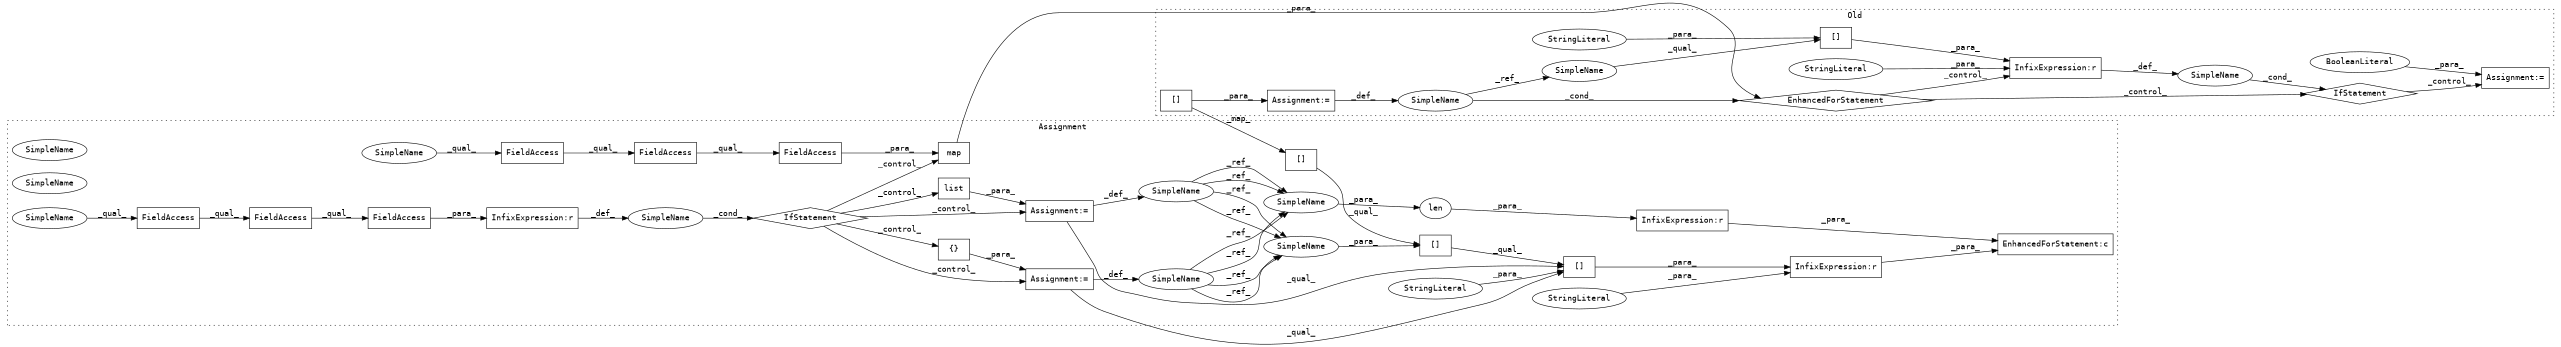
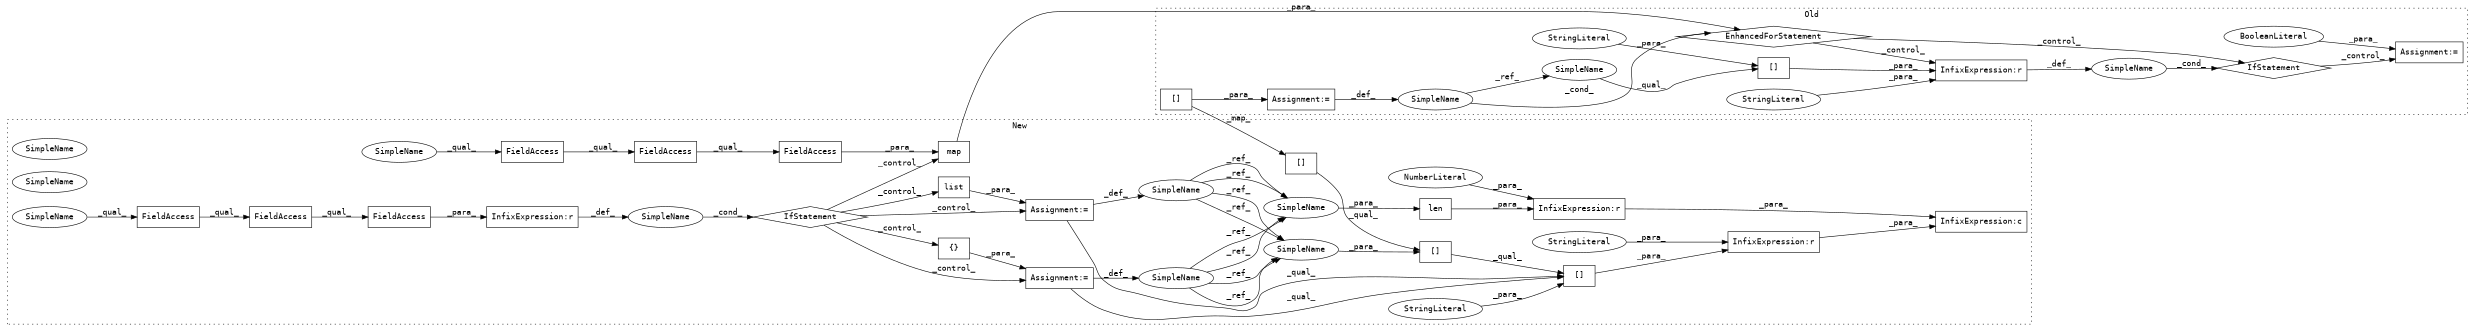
  digraph {
    fontname="DejaVu Sans Mono"
    rankdir=LR
    node [a=42 fontname="DejaVu Sans Mono" l=4 s=10063 shape=box]
    edge [fontname="DejaVu Sans Mono"]
    n1 [a=25 l="4,2" label=IfStatement s="9859,9889" shape=diamond]
    n2 [a=7 l=1 label="Assignment:=" s=9914]
    n3 [label=SimpleName shape=ellipse l="" s=""]
    n4 [a=27 label="InfixExpression:r" s=9875]
    n5 [a=2 l="5,1" label="[]" s="9863,9874"]
    n6 [a=70 l="53,2" label=EnhancedForStatement s="9739,9849" shape=diamond]
    n7 [a=9 label=BooleanLiteral s=9915 shape=ellipse]
    n8 [label=SimpleName s=9808 shape=ellipse]
    n9 [a=45 l=10 label=StringLiteral s=9879 shape=ellipse]
    n10 [a=45 l=6 label=StringLiteral s=9868 shape=ellipse]
    n11 [a=7 l="53,2" label="Assignment:=" s="9739,9849"]
    n12 [a=2 l="17,1" label="[]" s="9815,9848"]
    n13 [label=SimpleName s=9863 shape=ellipse]
    n14 [a=32 l="4,1" label=map s="10047,10120"]
    n15 [a=7 l=1 label="Assignment:=" s=10041]
    n16 [a=22 l=57 label=FieldAccess]
    n17 [a=25 l="4,2" label=IfStatement s="9894,9963" shape=diamond]
    n18 [label=SimpleName shape=ellipse l="" s=""]
    n19 [a=7 l=1 label="Assignment:=" s=9988]
    n20 [a=32 l="5,1" label=list s="10042,10121"]
    n21 [a=2 l="35,1" label="[]" s="10169,10219"]
    n22 [a=27 l=3 label="InfixExpression:r" s=10159]
    n23 [a=2 l="52,1" label="[]" s="10169,10227"]
+   n24 [a=34 l=1 label=NumberLiteral s=10162 shape=ellipse]
    n25 [a=4 l=2 label="{}" s=10002]
-   n26 [a=27 label="EnhancedForStatement:c" s=10164]
+   n26 [a=27 label="InfixExpression:c" s=10164]
    n27 [a=27 label="InfixExpression:r" s=10228]
    n28 [a=27 label="InfixExpression:r" s=9955]
-   n29 [a=32 l="4,1" label=len s="10139,10158" shape=ellipse]
+   n29 [a=32 l="4,1" label=len s="10139,10158"]
    n30 [a=22 l=57 label=FieldAccess s=9898]
    n31 [a=22 l=42 label=FieldAccess s=9898]
    n32 [a=22 l=42 label=FieldAccess]
    n33 [a=22 l=16 label=FieldAccess]
    n34 [a=22 l=16 label=FieldAccess s=9898]
    n35 [a=45 l=6 label=StringLiteral s=10221 shape=ellipse]
    n36 [a=2 l="17,1" label="[]" s="10169,10202"]
    n37 [a=45 l=10 label=StringLiteral s=10232 shape=ellipse]
    n38 [l=15 label=SimpleName s=10026 shape=ellipse]
    n39 [l=15 label=SimpleName s=9973 shape=ellipse]
    n40 [l=15 label=SimpleName s=10204 shape=ellipse]
    n41 [l=15 label=SimpleName s=10143 shape=ellipse]
    n42 [l=15 label=SimpleName s=10204 shape=ellipse]
    n43 [l=15 label=SimpleName s=10143 shape=ellipse]
    n44 [label=SimpleName s=9898 shape=ellipse]
    n45 [label=SimpleName shape=ellipse]
    subgraph cluster_1 {
      label=Old
      style=dotted
      n1
      n2
      n3
      n4
      n5
      n6
      n7
      n8
      n9
      n10
      n11
      n12
      n13
    }
    subgraph cluster_2 {
-     label=Assignment
+     label=New
      style=dotted
      n14
      n15
      n16
      n17
      n18
      n19
      n20
      n21
      n22
      n23
+     n24
      n25
      n26
      n27
      n28
      n29
      n30
      n31
      n32
      n33
      n34
      n35
      n36
      n37
      n38
      n39
      n40
      n41
      n42
      n43
      n44
      n45
    }
    n1 -> n2 [label=_control_]
    n3 -> n1 [label=_cond_]
    n4 -> n3 [label=_def_]
    n5 -> n4 [label=_para_]
    n6 -> n1 [label=_control_]
    n6 -> n4 [label=_control_]
    n7 -> n2 [label=_para_]
    n8 -> n6 [label=_cond_]
    n8 -> n13 [label=_ref_]
    n9 -> n4 [label=_para_]
    n10 -> n5 [label=_para_]
    n11 -> n8 [label=_def_]
    n12 -> n11 [label=_para_]
    n12 -> n36 [label=_map_]
    n13 -> n5 [label=_qual_]
    n14 -> n6 [label=_para_]
    n15 -> n23 [label=_qual_]
    n15 -> n38 [label=_def_]
    n16 -> n14 [label=_para_]
    n17 -> n14 [label=_control_]
    n17 -> n15 [label=_control_]
    n17 -> n19 [label=_control_]
    n17 -> n20 [label=_control_]
    n17 -> n25 [label=_control_]
    n18 -> n17 [label=_cond_]
    n19 -> n23 [label=_qual_]
    n19 -> n39 [label=_def_]
    n20 -> n15 [label=_para_]
    n21 -> n23 [label=_qual_]
    n22 -> n26 [label=_para_]
    n23 -> n27 [label=_para_]
+   n24 -> n22 [label=_para_]
    n25 -> n19 [label=_para_]
    n27 -> n26 [label=_para_]
    n28 -> n18 [label=_def_]
    n29 -> n22 [label=_para_]
    n30 -> n28 [label=_para_]
    n31 -> n30 [label=_qual_]
    n32 -> n16 [label=_qual_]
    n33 -> n32 [label=_qual_]
    n34 -> n31 [label=_qual_]
    n35 -> n23 [label=_para_]
    n36 -> n21 [label=_qual_]
    n37 -> n27 [label=_para_]
    n38 -> n42 [label=_ref_]
    n38 -> n42 [label=_ref_]
    n38 -> n43 [label=_ref_]
    n38 -> n43 [label=_ref_]
    n39 -> n42 [label=_ref_]
    n39 -> n42 [label=_ref_]
    n39 -> n43 [label=_ref_]
    n39 -> n43 [label=_ref_]
    n42 -> n21 [label=_para_]
    n43 -> n29 [label=_para_]
    n44 -> n34 [label=_qual_]
    n45 -> n33 [label=_qual_]
  }
